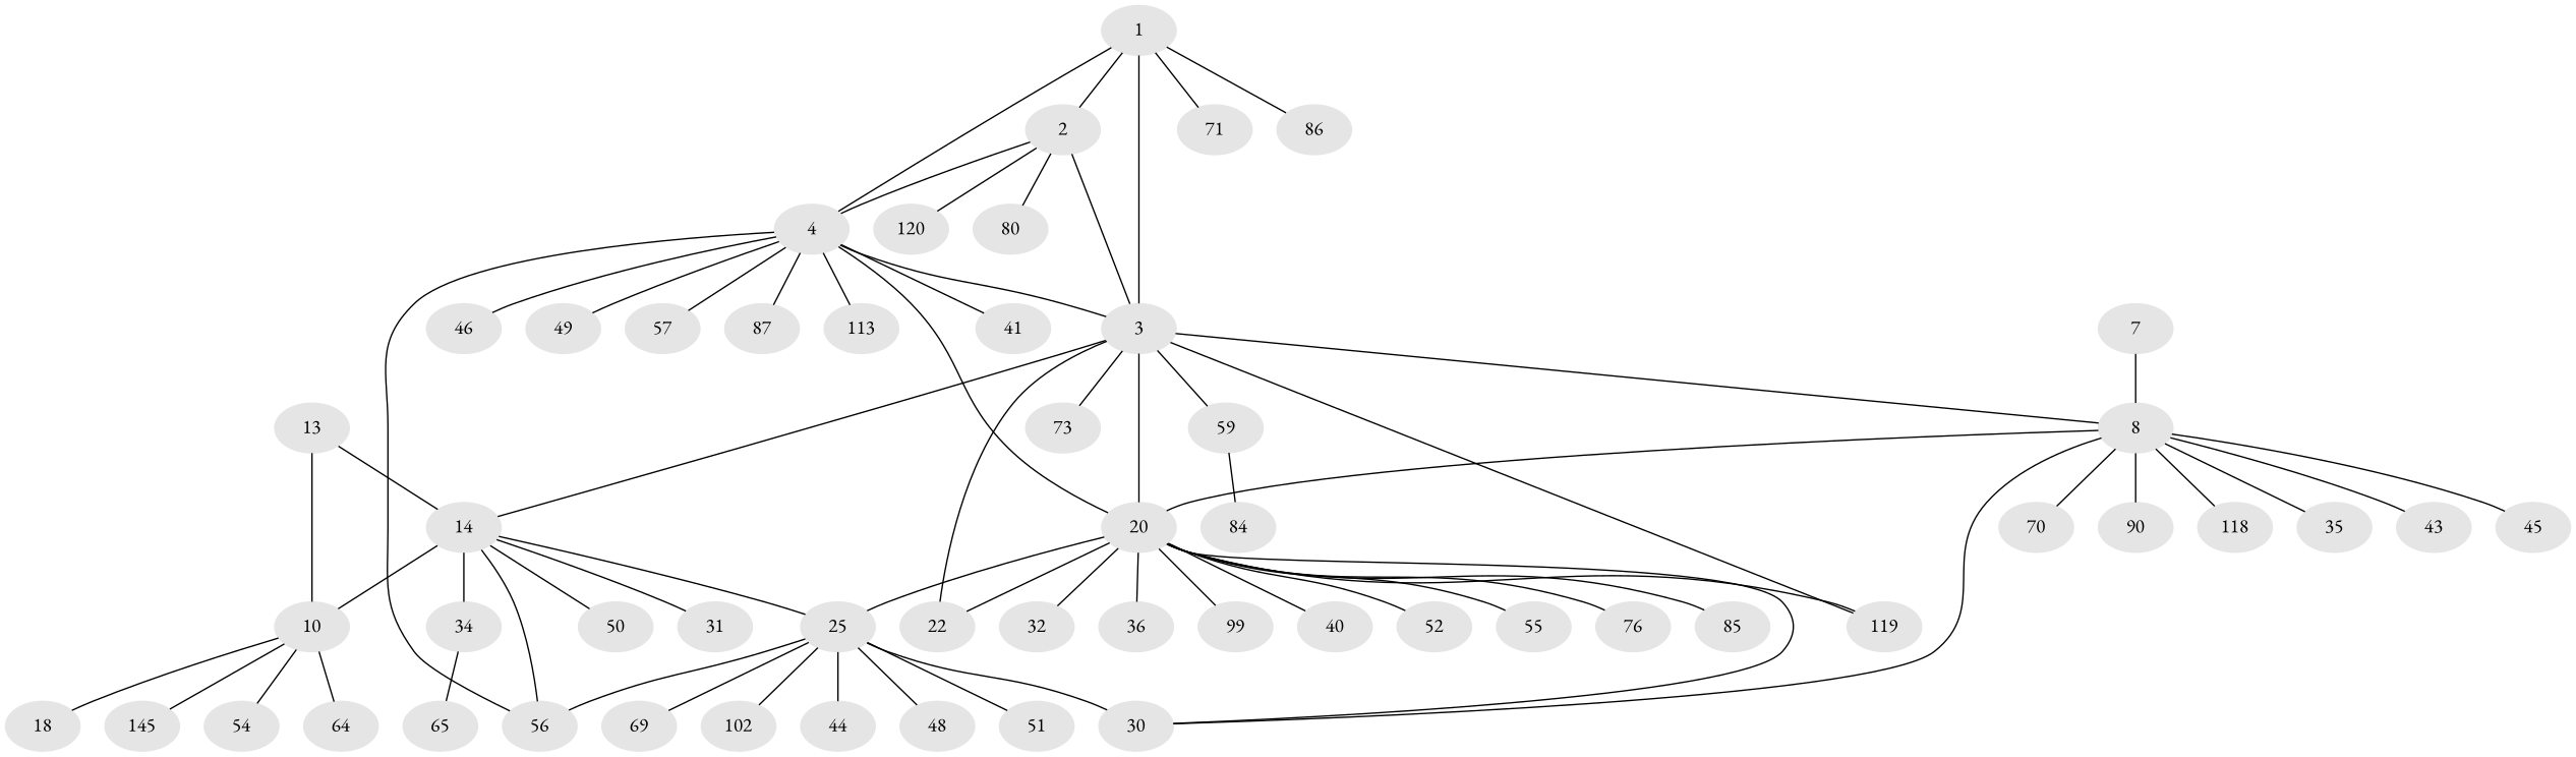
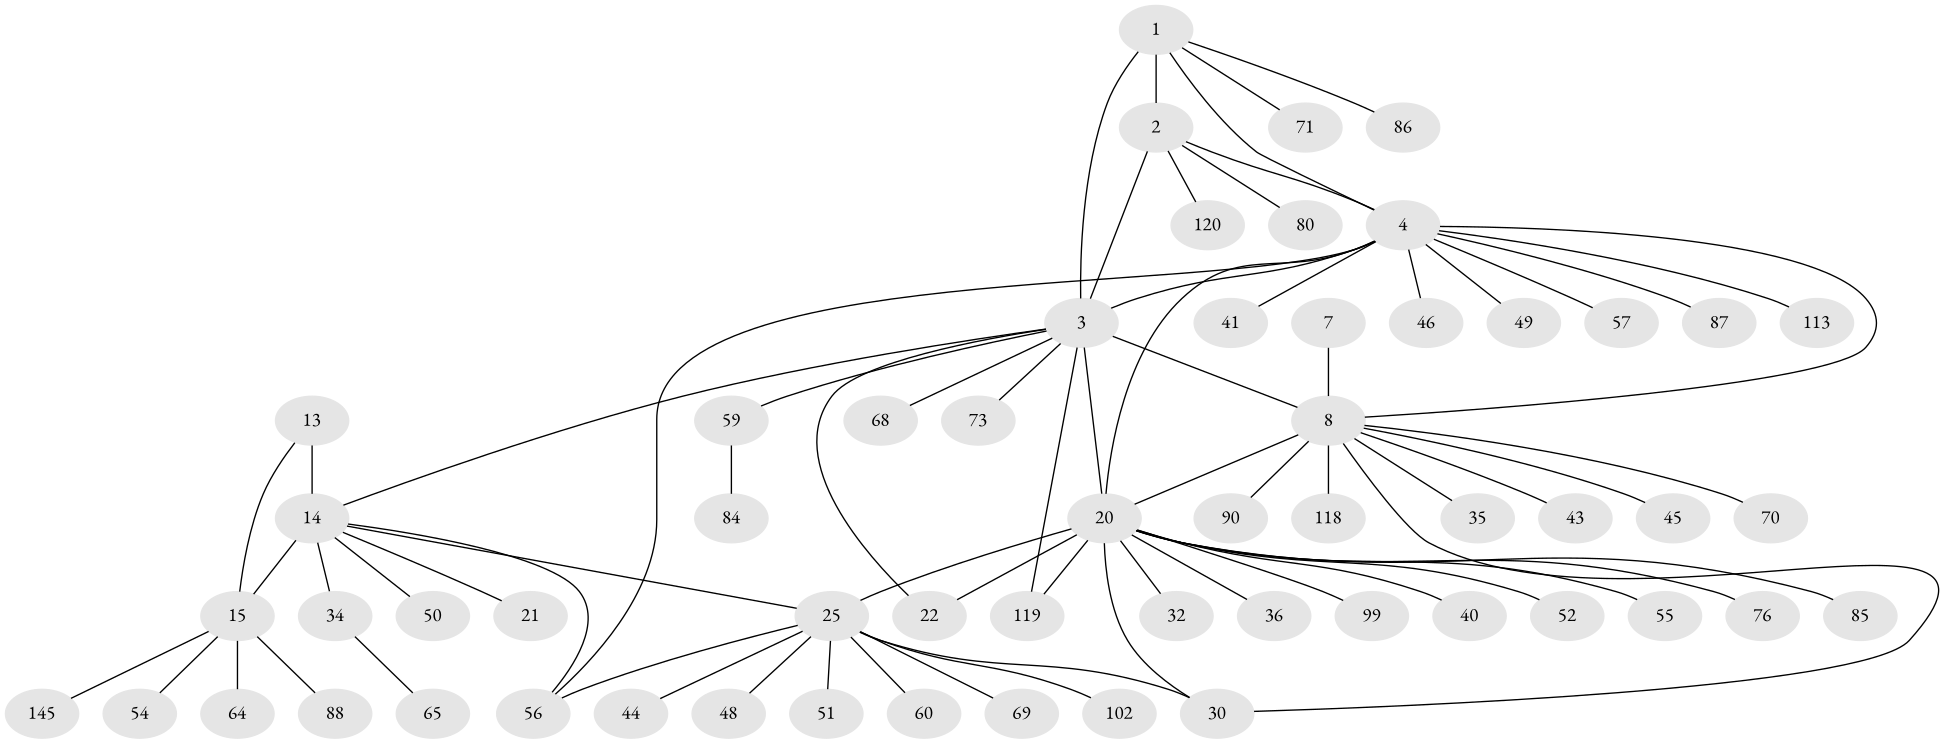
  graph {
    fontname="EB Garamond"
    node [color=gray90 fontname="EB Garamond" style=filled]
    edge [fontname="EB Garamond"]
    1 [super="+3"]
    2
    4 [super="+33"]
    n4 [label=3 super="+47+6"]
    71
    86
    80
    120
    8 [super="+9+10+42+12"]
    20 [super="+24+79+103+106+21"]
    41
    46
    49
    56 [super="+95+110"]
    57
    87 [super="+96"]
    113
    14 [super="+17+38+67+100+75+18"]
    22 [super="+114+66"]
    59
+   68
    73
    119
    30 [super="+77+58"]
    35
    43
    45 [super="+74"]
    70
    90
    118
    25 [super="+29+26+117+108+83+98"]
    32 [super="+92"]
    36
    n34 [label=99]
    40 [super="+101"]
    52
    55
    76
    85
-   15 [super="+16+99" label=10]
-   31
+   15 [super="+16+99"]
+   31 [label=21]
    34
    50
    84
    7 [super="+63+109+81"]
    54
    64
-   88 [label=18]
+   88
    n49 [label=145]
    13 [super="+111+116"]
    44
    48
    51
+   60
    69
    102
    65
    1 -- 2 [weight=2]
    1 -- 4 [weight=2]
    1 -- n4 [weight=4]
    1 -- 71
    1 -- 86
    2 -- 4
    2 -- n4 [weight=2]
    2 -- 80
    2 -- 120
    4 -- n4 [weight=2]
+   4 -- 8
    4 -- 20
    4 -- 41
    4 -- 46
    4 -- 49
    4 -- 56 [weight=2]
    4 -- 57
    4 -- 87
    4 -- 113
    n4 -- 8
    n4 -- 20 [weight=5]
    n4 -- 14
    n4 -- 22
    n4 -- 59
+   n4 -- 68
    n4 -- 73
    n4 -- 119
    8 -- 20
    8 -- 30
    8 -- 35
    8 -- 43
    8 -- 45
    8 -- 70
    8 -- 90
    8 -- 118
    20 -- 22 [weight=4]
    20 -- 119
    20 -- 30
    20 -- 25 [weight=4]
    20 -- 32
    20 -- 36
    20 -- n34
    20 -- 40
    20 -- 52
    20 -- 55
    20 -- 76
    20 -- 85
    14 -- 56
    14 -- 25
    14 -- 15 [weight=6]
    14 -- 31
    14 -- 34
    14 -- 50
    59 -- 84
    25 -- 56
    25 -- 30 [weight=4]
    25 -- 44
    25 -- 48
    25 -- 51
+   25 -- 60
    25 -- 69
    25 -- 102
    15 -- 54
    15 -- 64
    15 -- 88
    15 -- n49
    34 -- 65
    7 -- 8 [weight=5]
    13 -- 14 [weight=3]
    13 -- 15 [weight=2]
  }
